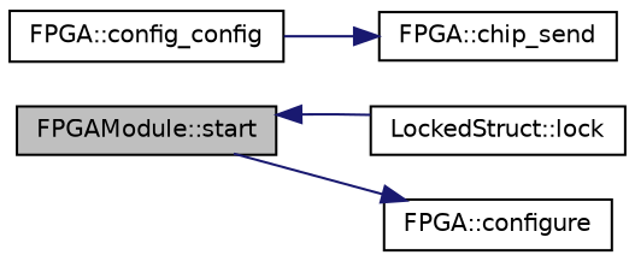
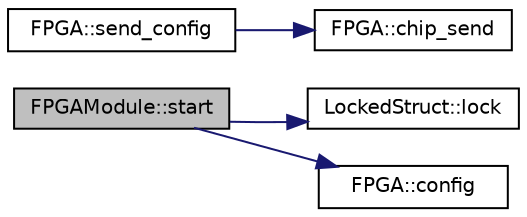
  digraph {
    rankdir=LR
    node [color=black fillcolor=white fontname=Helvetica fontsize=10 shape=record style=filled]
    edge [color=midnightblue fontname=Helvetica fontsize=10 labelfontname=Helvetica labelfontsize=10 style=solid]
    n1 [fillcolor=grey75 fontcolor=black height=0.2 label="FPGAModule::start" width=0.4]
    n2 [height=0.2 label="LockedStruct::lock" width=0.4]
-   n3 [height=0.2 label="FPGA::configure" width=0.4]
-   n4 [height=0.2 label="FPGA::config_config" width=0.4]
+   n3 [height=0.2 label="FPGA::config" width=0.4]
+   n4 [height=0.2 label="FPGA::send_config" width=0.4]
    n5 [height=0.2 label="FPGA::chip_send" width=0.4]
-   n2 -> n1
+   n1 -> n2
    n1 -> n3
    n4 -> n5
  }
